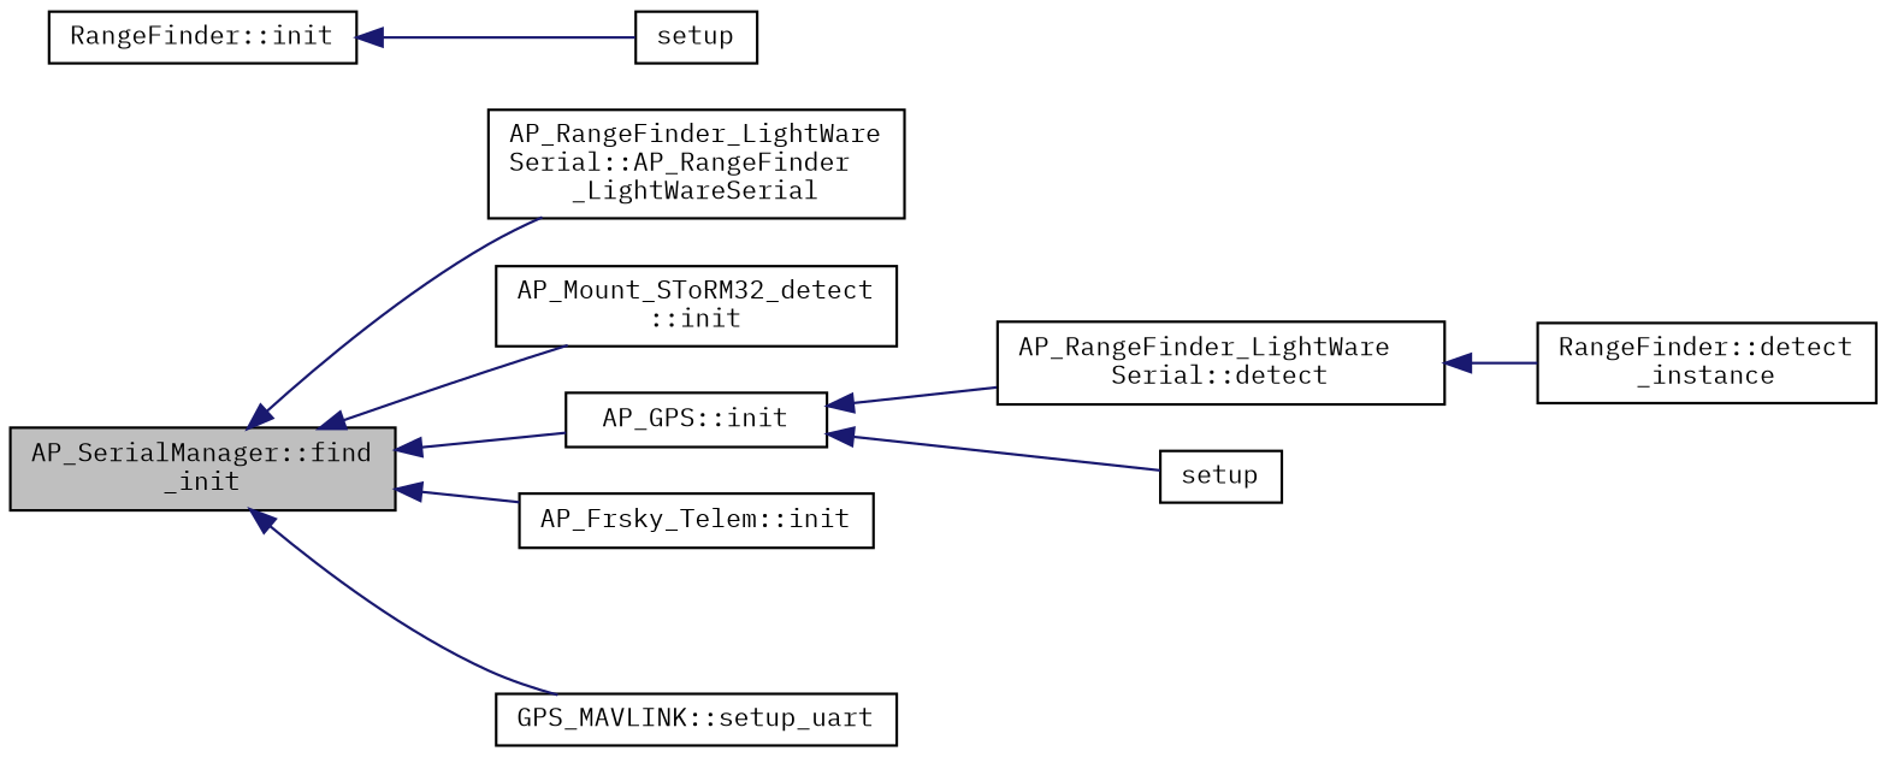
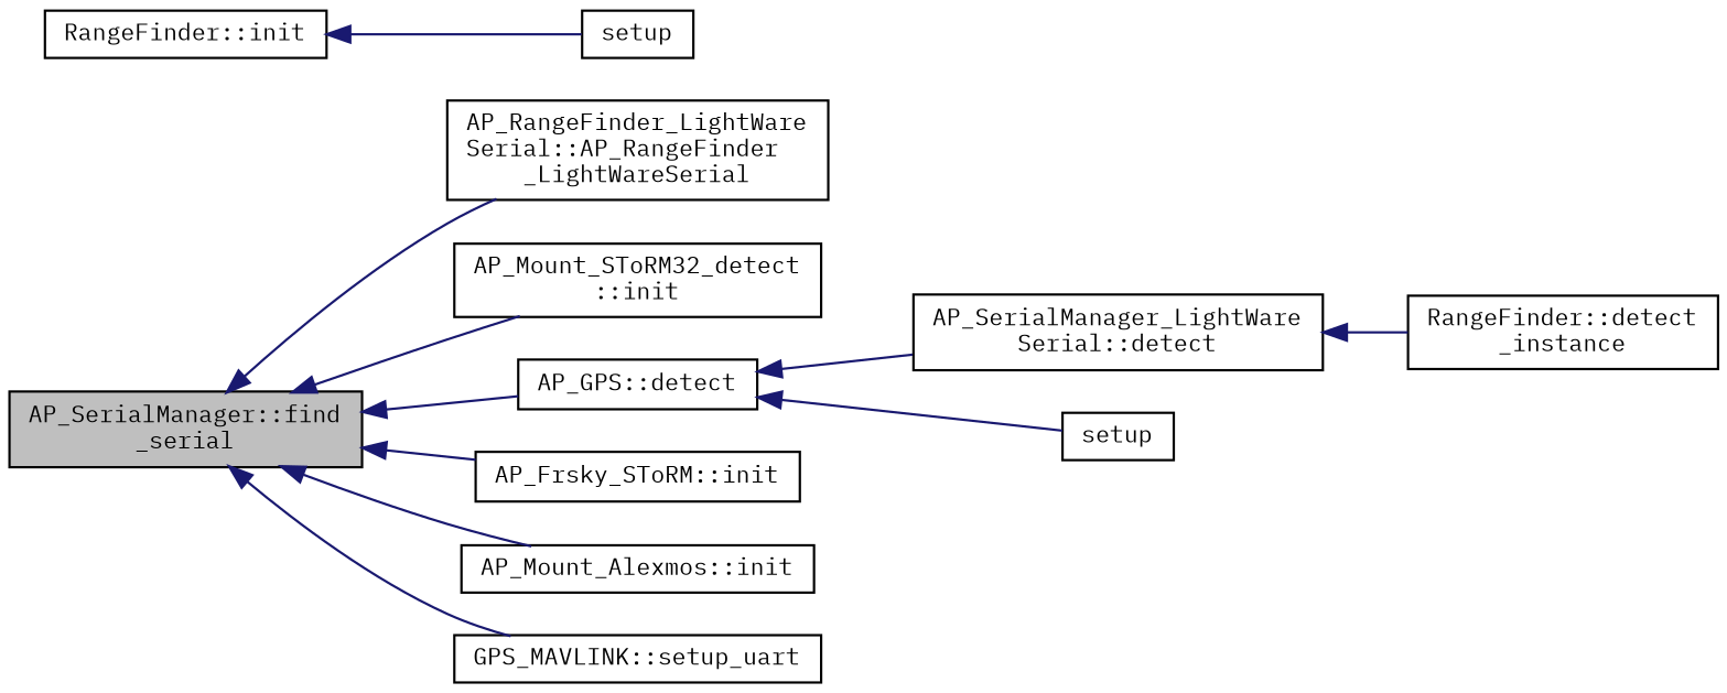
  digraph {
    fontname="IBM Plex Mono"
    rankdir=LR
    node [color=black fillcolor=white fontname="IBM Plex Mono" fontsize=10 shape=record style=filled]
    edge [color=midnightblue dir=back fontname="IBM Plex Mono" fontsize=10 labelfontname=Helvetica labelfontsize=10 style=solid]
-   n1 [fillcolor=grey75 fontcolor=black height=0.2 label="AP_SerialManager::find\l_init" width=0.4]
+   n1 [fillcolor=grey75 fontcolor=black height=0.2 label="AP_SerialManager::find\l_serial" width=0.4]
    n2 [height=0.2 label="AP_RangeFinder_LightWare\lSerial::AP_RangeFinder\l_LightWareSerial" width=0.4]
    n3 [height=0.2 label="AP_Mount_SToRM32_detect\l::init" width=0.4]
-   n4 [height=0.2 label="AP_GPS::init" width=0.4]
-   n5 [height=0.2 label="AP_Frsky_Telem::init" width=0.4]
+   n4 [height=0.2 label="AP_GPS::detect" width=0.4]
+   n5 [height=0.2 label="AP_Frsky_SToRM::init" width=0.4]
+   n6 [height=0.2 label="AP_Mount_Alexmos::init" width=0.4]
    n7 [height=0.2 label="GPS_MAVLINK::setup_uart" width=0.4]
-   n8 [height=0.2 label="AP_RangeFinder_LightWare\lSerial::detect" width=0.4]
+   n8 [height=0.2 label="AP_SerialManager_LightWare\lSerial::detect" width=0.4]
    n9 [height=0.2 label="RangeFinder::detect\l_instance" width=0.4]
    n10 [height=0.2 label=setup width=0.4]
    n11 [height=0.2 label="RangeFinder::init" width=0.4]
    n12 [height=0.2 label=setup width=0.4]
    n1 -> n2
    n1 -> n3
    n1 -> n4
    n1 -> n5
+   n1 -> n6
    n1 -> n7
    n4 -> n8
    n4 -> n10
    n8 -> n9
    n11 -> n12
  }
